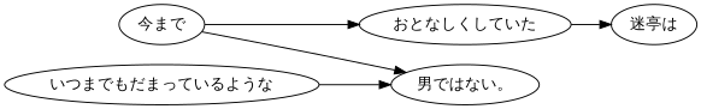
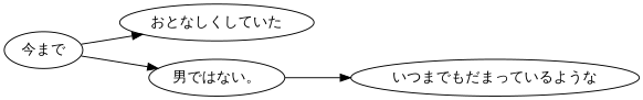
  digraph {
    fontname="IBM Plex Mono"
    rankdir=LR
    node [fontname="IBM Plex Mono"]
    edge [fontname="IBM Plex Mono"]
    n1 [label="今まで"]
    n2 [label="おとなしくしていた"]
    n3 [label="男ではない。"]
-   n4 [label="迷亭は"]
    n5 [label="いつまでもだまっているような"]
    n1 -> n2
    n1 -> n3
-   n2 -> n4
-   n5 -> n3
+   n3 -> n5
  }
